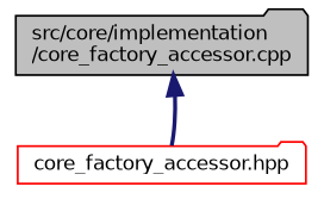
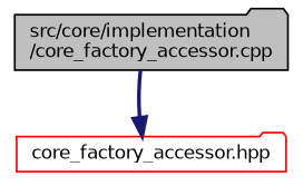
  digraph {
    node [fontname=Helvetica fontsize=10 shape=folder style=filled]
    n1 [color=black fillcolor=grey75 fontcolor=black height=0.2 label="src/core/implementation\l/core_factory_accessor.cpp" width=0.4]
    n2 [color=red fillcolor=white height=0.2 label="core_factory_accessor.hpp" width=0.4]
-   n2 -> n1 [color=midnightblue fontname=Helvetica fontsize=10 labelfontname=Helvetica labelfontsize=10 style=bold]
+   n1 -> n2 [color=midnightblue fontname=Helvetica fontsize=10 labelfontname=Helvetica labelfontsize=10 style=bold]
  }
